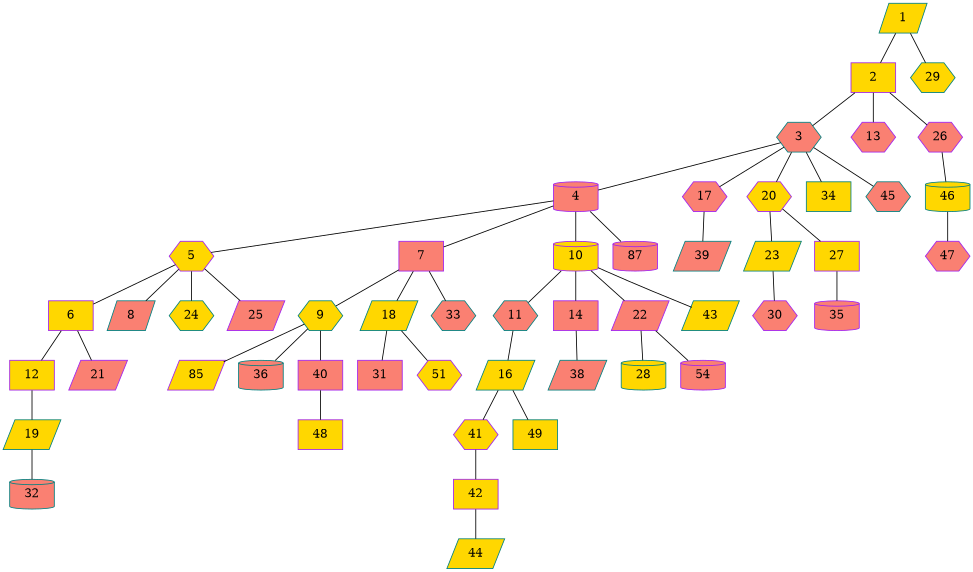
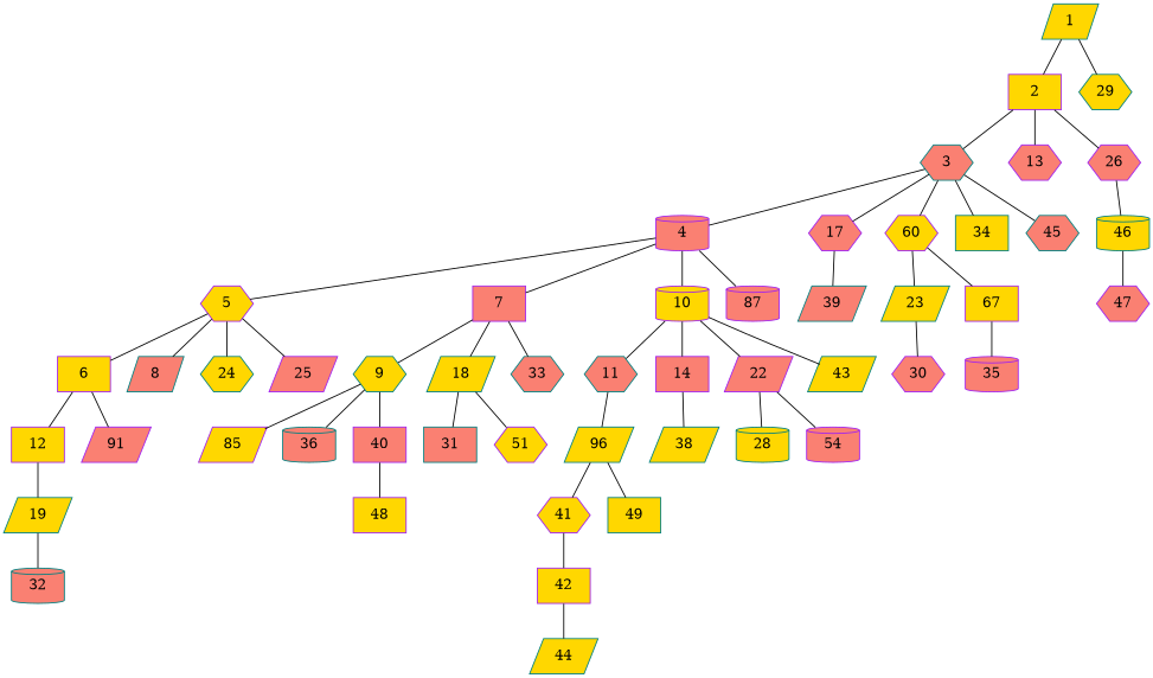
  graph {
    node [color=purple fillcolor=gold shape=hexagon style=filled]
    1 [color=teal shape=parallelogram]
    2 [shape=box]
    29 [color=teal]
    3 [color=teal fillcolor=salmon]
    13 [fillcolor=salmon]
    26 [fillcolor=salmon]
    4 [fillcolor=salmon shape=cylinder]
    17 [fillcolor=salmon]
-   20
+   20 [label=60]
    34 [color=teal shape=box]
    45 [color=teal fillcolor=salmon]
    46 [color=teal shape=cylinder]
    5
    7 [fillcolor=salmon shape=box]
    10 [shape=cylinder]
    n16 [fillcolor=salmon label=87 shape=cylinder]
    39 [color=teal fillcolor=salmon shape=parallelogram]
    23 [color=teal shape=parallelogram]
-   27 [shape=box]
+   27 [shape=box label=67]
    6 [shape=box]
    8 [color=teal fillcolor=salmon shape=parallelogram]
    24 [color=teal]
    25 [fillcolor=salmon shape=parallelogram]
    9 [color=teal]
    18 [color=teal shape=parallelogram]
    33 [color=teal fillcolor=salmon]
    11 [color=teal fillcolor=salmon]
    14 [fillcolor=salmon shape=box]
    22 [fillcolor=salmon shape=parallelogram]
    43 [color=teal shape=parallelogram]
    12 [shape=box]
-   21 [fillcolor=salmon shape=parallelogram]
+   21 [fillcolor=salmon shape=parallelogram label=91]
    19 [color=teal shape=parallelogram]
    n34 [label=85 shape=parallelogram]
    36 [color=teal fillcolor=salmon shape=cylinder]
    40 [fillcolor=salmon shape=box]
-   31 [fillcolor=salmon shape=box]
+   31 [color=teal fillcolor=salmon shape=box]
    51
    48 [shape=box]
-   16 [color=teal shape=parallelogram]
-   38 [color=teal fillcolor=salmon shape=parallelogram]
+   16 [color=teal shape=parallelogram label=96]
+   38 [color=teal shape=parallelogram]
    28 [color=teal shape=cylinder]
    n43 [fillcolor=salmon label=54 shape=cylinder]
    41
    49 [color=teal shape=box]
    32 [color=teal fillcolor=salmon shape=cylinder]
    42 [shape=box]
    30 [fillcolor=salmon]
    35 [fillcolor=salmon shape=cylinder]
    47 [fillcolor=salmon]
    44 [color=teal shape=parallelogram]
    1 -- 2
    1 -- 29
    2 -- 3
    2 -- 13
    2 -- 26
    3 -- 4
    3 -- 17
    3 -- 20
    3 -- 34
    3 -- 45
    26 -- 46
    4 -- 5
    4 -- 7
    4 -- 10
    4 -- n16
    17 -- 39
    20 -- 23
    20 -- 27
    46 -- 47
    5 -- 6
    5 -- 8
    5 -- 24
    5 -- 25
    7 -- 9
    7 -- 18
    7 -- 33
    10 -- 11
    10 -- 14
    10 -- 22
    10 -- 43
    23 -- 30
    27 -- 35
    6 -- 12
    6 -- 21
    9 -- n34
    9 -- 36
    9 -- 40
    18 -- 31
    18 -- 51
    11 -- 16
    14 -- 38
    22 -- 28
    22 -- n43
    12 -- 19
    19 -- 32
    40 -- 48
    16 -- 41
    16 -- 49
    41 -- 42
    42 -- 44
  }
